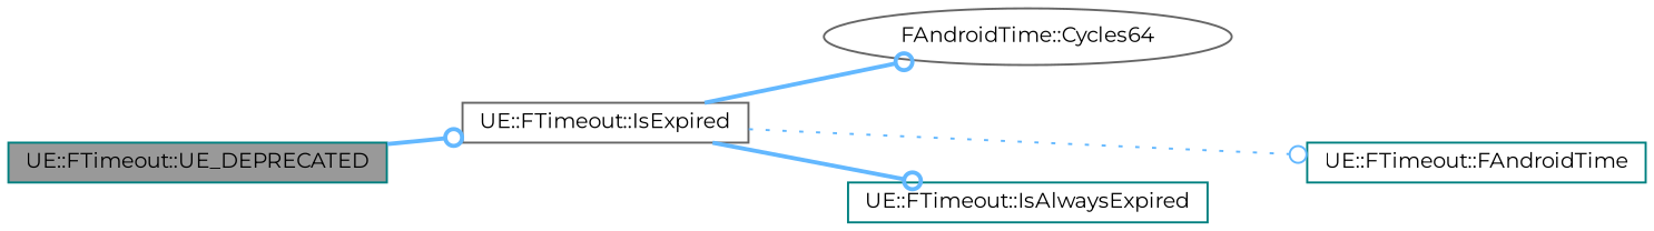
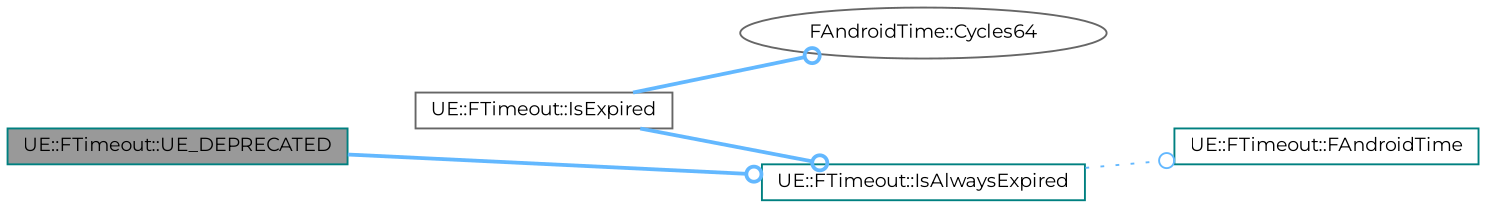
  digraph {
    fontname=Montserrat
    rankdir=LR
    node [color=teal fillcolor=white fontname=Montserrat fontsize=10 shape=box style=filled]
    edge [arrowhead=odot color=steelblue1 fontname=Montserrat fontsize=10 labelfontname=Helvetica labelfontsize=10 style=bold]
    n1 [fillcolor=grey60 fontcolor=black height=0.2 label="UE::FTimeout::UE_DEPRECATED" width=0.4]
    n2 [color=gray40 height=0.2 label="UE::FTimeout::IsExpired" width=0.4]
    n3 [color=gray40 height=0.2 label="FAndroidTime::Cycles64" shape=ellipse width=0.4]
    n4 [height=0.2 label="UE::FTimeout::IsAlwaysExpired" width=0.4]
    n5 [height=0.2 label="UE::FTimeout::FAndroidTime" width=0.4]
-   n1 -> n2
+   n1 -> n4
    n2 -> n3
    n2 -> n4
-   n2 -> n5 [style=dotted]
+   n4 -> n5 [style=dotted]
  }
